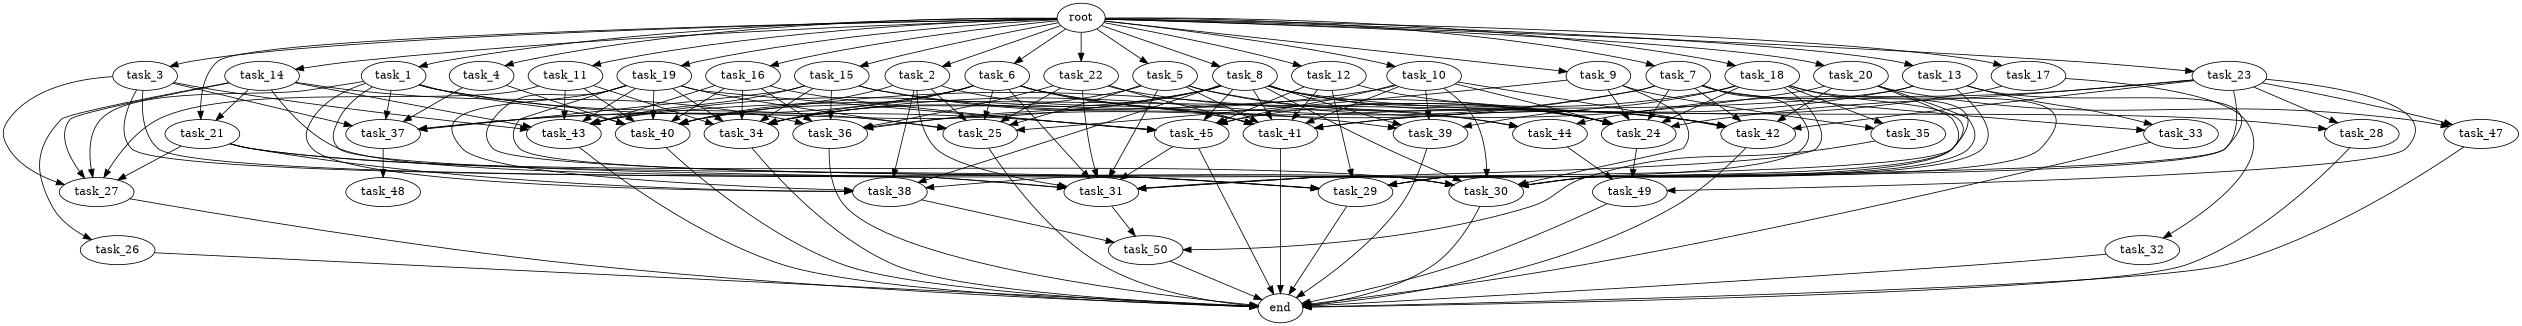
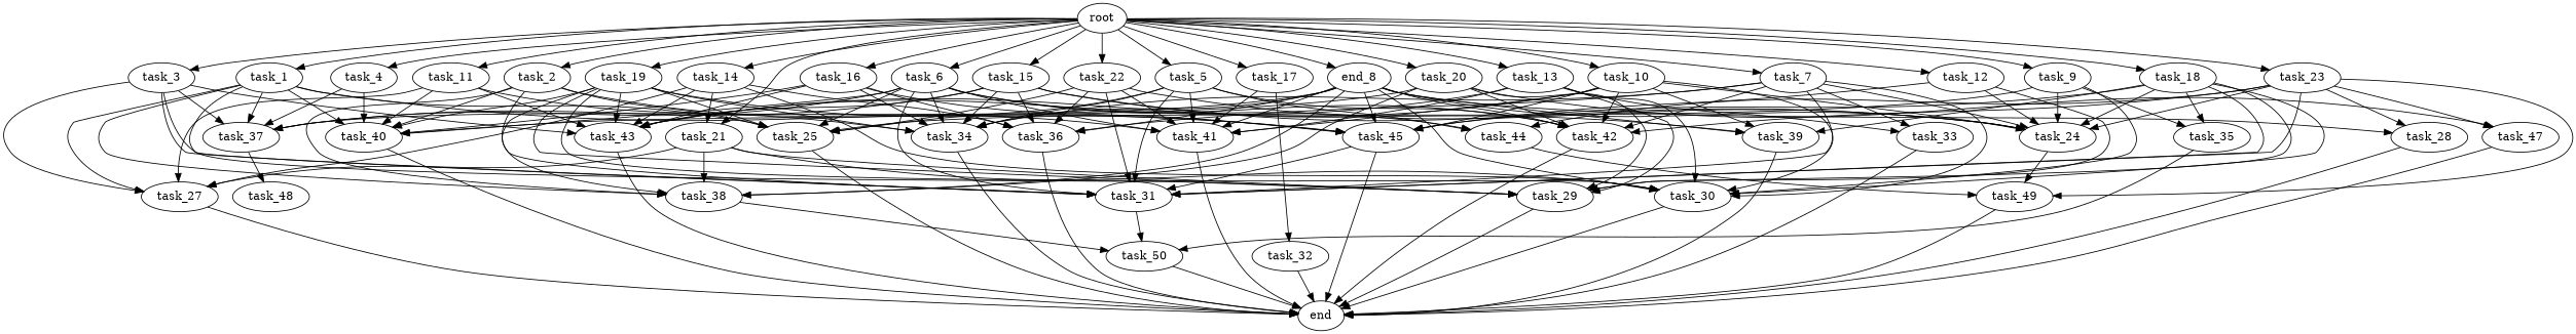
  digraph {
    root
    task_1
    task_2
    task_3
    task_4
    task_5
    task_6
    task_7
-   task_8
+   task_8 [label=end_8]
    task_9
    task_10
    task_11
    task_12
    task_13
    task_14
    task_15
    task_16
    task_17
    task_18
    task_19
    task_20
    task_21
    task_22
    task_23
    task_25
    task_27
    task_31
    task_37
    task_38
    task_40
    task_45
    task_41
    task_29
    task_43
    task_34
    task_42
    task_44
    task_24
    task_30
    task_33
    task_36
    task_28
    task_39
    task_35
-   task_26
    task_32
    task_47
    task_49
    end
    task_50
    task_48
    root -> task_1
    root -> task_2
    root -> task_3
    root -> task_4
    root -> task_5
    root -> task_6
    root -> task_7
    root -> task_8
    root -> task_9
    root -> task_10
    root -> task_11
    root -> task_12
    root -> task_13
    root -> task_14
    root -> task_15
    root -> task_16
    root -> task_17
    root -> task_18
    root -> task_19
    root -> task_20
    root -> task_21
    root -> task_22
    root -> task_23
    task_1 -> task_25
    task_1 -> task_27
    task_1 -> task_31
    task_1 -> task_37
    task_1 -> task_38
    task_1 -> task_40
    task_1 -> task_45
    task_2 -> task_25
    task_2 -> task_31
    task_2 -> task_38
    task_2 -> task_40
    task_2 -> task_41
    task_3 -> task_27
    task_3 -> task_31
    task_3 -> task_37
    task_3 -> task_29
    task_3 -> task_43
    task_4 -> task_37
    task_4 -> task_40
    task_5 -> task_25
    task_5 -> task_31
    task_5 -> task_41
    task_5 -> task_34
    task_5 -> task_42
    task_5 -> task_44
    task_6 -> task_25
    task_6 -> task_31
    task_6 -> task_37
    task_6 -> task_40
    task_6 -> task_41
    task_6 -> task_34
    task_6 -> task_42
    task_6 -> task_44
    task_7 -> task_31
    task_7 -> task_34
    task_7 -> task_42
    task_7 -> task_24
    task_7 -> task_30
    task_7 -> task_33
    task_7 -> task_36
    task_8 -> task_37
    task_8 -> task_38
    task_8 -> task_45
    task_8 -> task_41
    task_8 -> task_34
    task_8 -> task_42
    task_8 -> task_24
    task_8 -> task_30
    task_8 -> task_36
    task_8 -> task_28
    task_8 -> task_39
    task_9 -> task_25
    task_9 -> task_24
    task_9 -> task_30
    task_9 -> task_35
    task_10 -> task_45
    task_10 -> task_41
    task_10 -> task_43
    task_10 -> task_42
    task_10 -> task_24
    task_10 -> task_30
    task_10 -> task_39
    task_11 -> task_27
    task_11 -> task_40
    task_11 -> task_43
    task_11 -> task_34
    task_12 -> task_45
-   task_12 -> task_41
    task_12 -> task_29
    task_12 -> task_24
    task_13 -> task_41
    task_13 -> task_29
    task_13 -> task_43
    task_13 -> task_30
    task_13 -> task_33
    task_14 -> task_21
    task_14 -> task_27
    task_14 -> task_43
    task_14 -> task_30
    task_14 -> task_36
-   task_14 -> task_26
    task_15 -> task_37
    task_15 -> task_43
    task_15 -> task_34
    task_15 -> task_24
    task_15 -> task_36
    task_15 -> task_39
    task_16 -> task_40
    task_16 -> task_45
    task_16 -> task_43
    task_16 -> task_34
    task_16 -> task_36
    task_17 -> task_41
    task_17 -> task_32
    task_18 -> task_31
    task_18 -> task_45
    task_18 -> task_29
    task_18 -> task_24
    task_18 -> task_30
    task_18 -> task_39
    task_18 -> task_35
    task_19 -> task_25
    task_19 -> task_38
    task_19 -> task_40
    task_19 -> task_45
    task_19 -> task_29
    task_19 -> task_43
    task_19 -> task_34
    task_19 -> task_30
    task_20 -> task_38
    task_20 -> task_40
    task_20 -> task_29
    task_20 -> task_42
    task_20 -> task_47
    task_21 -> task_27
    task_21 -> task_38
    task_21 -> task_29
    task_21 -> task_30
    task_22 -> task_25
    task_22 -> task_31
    task_22 -> task_41
    task_22 -> task_24
    task_22 -> task_36
    task_23 -> task_31
    task_23 -> task_42
    task_23 -> task_44
    task_23 -> task_24
    task_23 -> task_28
    task_23 -> task_47
    task_23 -> task_49
    task_25 -> end
    task_27 -> end
    task_31 -> task_50
    task_37 -> task_48
    task_38 -> task_50
    task_40 -> end
    task_45 -> task_31
    task_45 -> end
    task_41 -> end
    task_29 -> end
    task_43 -> end
    task_34 -> end
    task_42 -> end
    task_44 -> task_49
    task_24 -> task_49
    task_30 -> end
    task_33 -> end
    task_36 -> end
    task_28 -> end
    task_39 -> end
    task_35 -> task_50
-   task_26 -> end
    task_32 -> end
    task_47 -> end
    task_49 -> end
    task_50 -> end
  }
